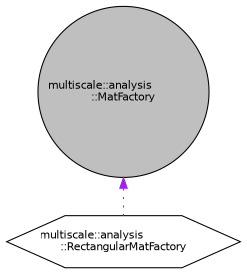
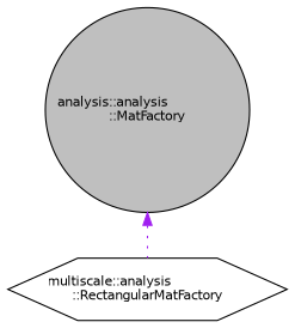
  digraph {
    node [color=black fontname=Helvetica fontsize=10 style=filled]
-   n1 [fillcolor=grey75 fontcolor=black height=0.2 label="multiscale::analysis\l::MatFactory" shape=circle width=0.4]
+   n1 [fillcolor=grey75 fontcolor=black height=0.2 label="analysis::analysis\l::MatFactory" shape=circle width=0.4]
    n2 [fillcolor=white height=0.2 label="multiscale::analysis\l::RectangularMatFactory" shape=hexagon width=0.4]
    n1 -> n2 [color=purple dir=back fontname=Helvetica fontsize=10 labelfontname=Helvetica labelfontsize=10 style=dotted]
  }
